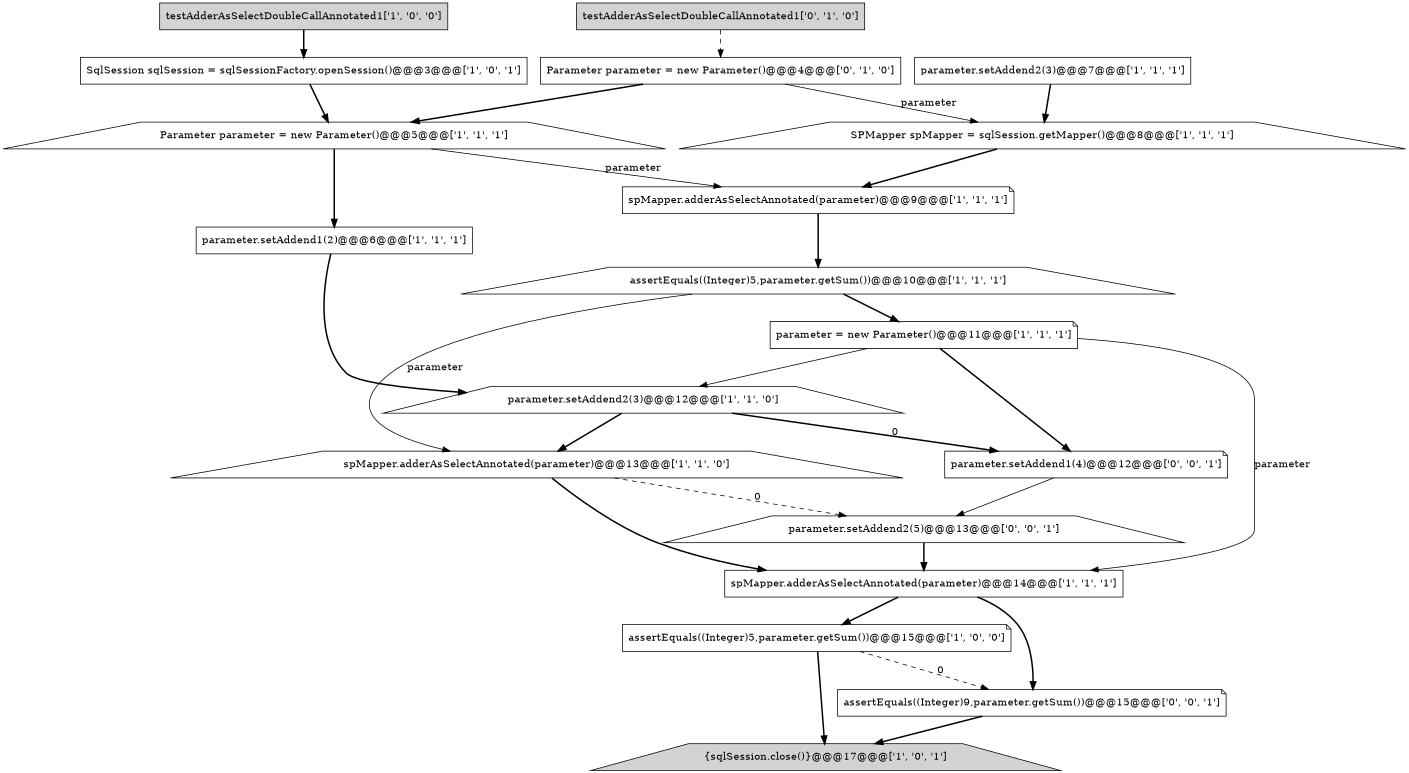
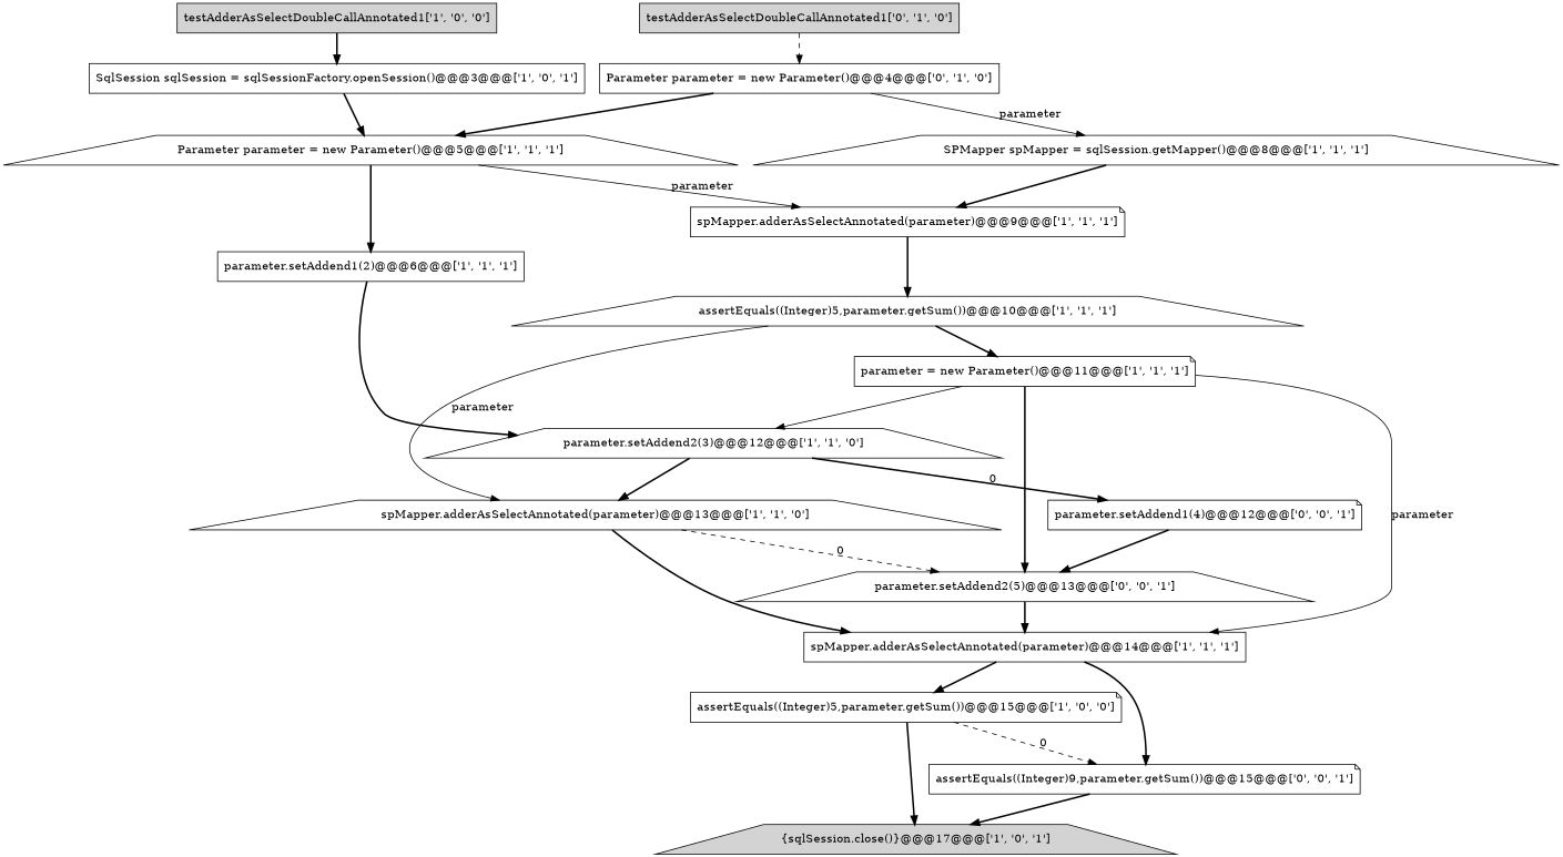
  digraph {
    node [fillcolor=white shape=box style=filled]
    edge [style=bold]
    n1 [fillcolor=lightgray label="testAdderAsSelectDoubleCallAnnotated1['1', '0', '0']"]
    n2 [label="SqlSession sqlSession = sqlSessionFactory.openSession()@@@3@@@['1', '0', '1']"]
    n3 [label="Parameter parameter = new Parameter()@@@5@@@['1', '1', '1']" shape=trapezium]
    n4 [fillcolor=lightgray label="{sqlSession.close()}@@@17@@@['1', '0', '1']" shape=trapezium]
    n5 [label="spMapper.adderAsSelectAnnotated(parameter)@@@14@@@['1', '1', '1']"]
    n6 [label="assertEquals((Integer)5,parameter.getSum())@@@15@@@['1', '0', '0']" shape=note]
    n7 [label="assertEquals((Integer)9,parameter.getSum())@@@15@@@['0', '0', '1']" shape=note]
    n8 [fillcolor=lightgray label="testAdderAsSelectDoubleCallAnnotated1['0', '1', '0']"]
    n9 [label="Parameter parameter = new Parameter()@@@4@@@['0', '1', '0']"]
    n10 [label="SPMapper spMapper = sqlSession.getMapper()@@@8@@@['1', '1', '1']" shape=trapezium]
    n11 [label="spMapper.adderAsSelectAnnotated(parameter)@@@13@@@['1', '1', '0']" shape=trapezium]
    n12 [label="parameter.setAddend2(5)@@@13@@@['0', '0', '1']" shape=trapezium]
    n13 [label="parameter.setAddend1(2)@@@6@@@['1', '1', '1']"]
    n14 [label="parameter.setAddend2(3)@@@12@@@['1', '1', '0']" shape=trapezium]
-   n15 [label="parameter.setAddend2(3)@@@7@@@['1', '1', '1']"]
    n16 [label="parameter = new Parameter()@@@11@@@['1', '1', '1']" shape=note]
    n17 [label="parameter.setAddend1(4)@@@12@@@['0', '0', '1']" shape=note]
    n18 [label="spMapper.adderAsSelectAnnotated(parameter)@@@9@@@['1', '1', '1']" shape=note]
    n19 [label="assertEquals((Integer)5,parameter.getSum())@@@10@@@['1', '1', '1']" shape=trapezium]
    n1 -> n2
    n2 -> n3
    n3 -> n13
    n3 -> n18 [label=parameter style=solid]
    n5 -> n6
    n5 -> n7
    n6 -> n4
    n6 -> n7 [label=0 style=dashed]
    n7 -> n4
    n8 -> n9 [style=dashed]
    n9 -> n3
    n9 -> n10 [label=parameter style=solid]
    n10 -> n18
    n11 -> n5
    n11 -> n12 [label=0 style=dashed]
    n12 -> n5
    n13 -> n14
    n14 -> n11
    n14 -> n17 [label=0]
-   n15 -> n10
    n16 -> n5 [label=parameter style=solid]
    n16 -> n14 [style=solid]
-   n16 -> n17
-   n17 -> n12 [style=solid]
+   n16 -> n12
+   n17 -> n12
    n18 -> n19
    n19 -> n11 [label=parameter style=solid]
    n19 -> n16
  }
